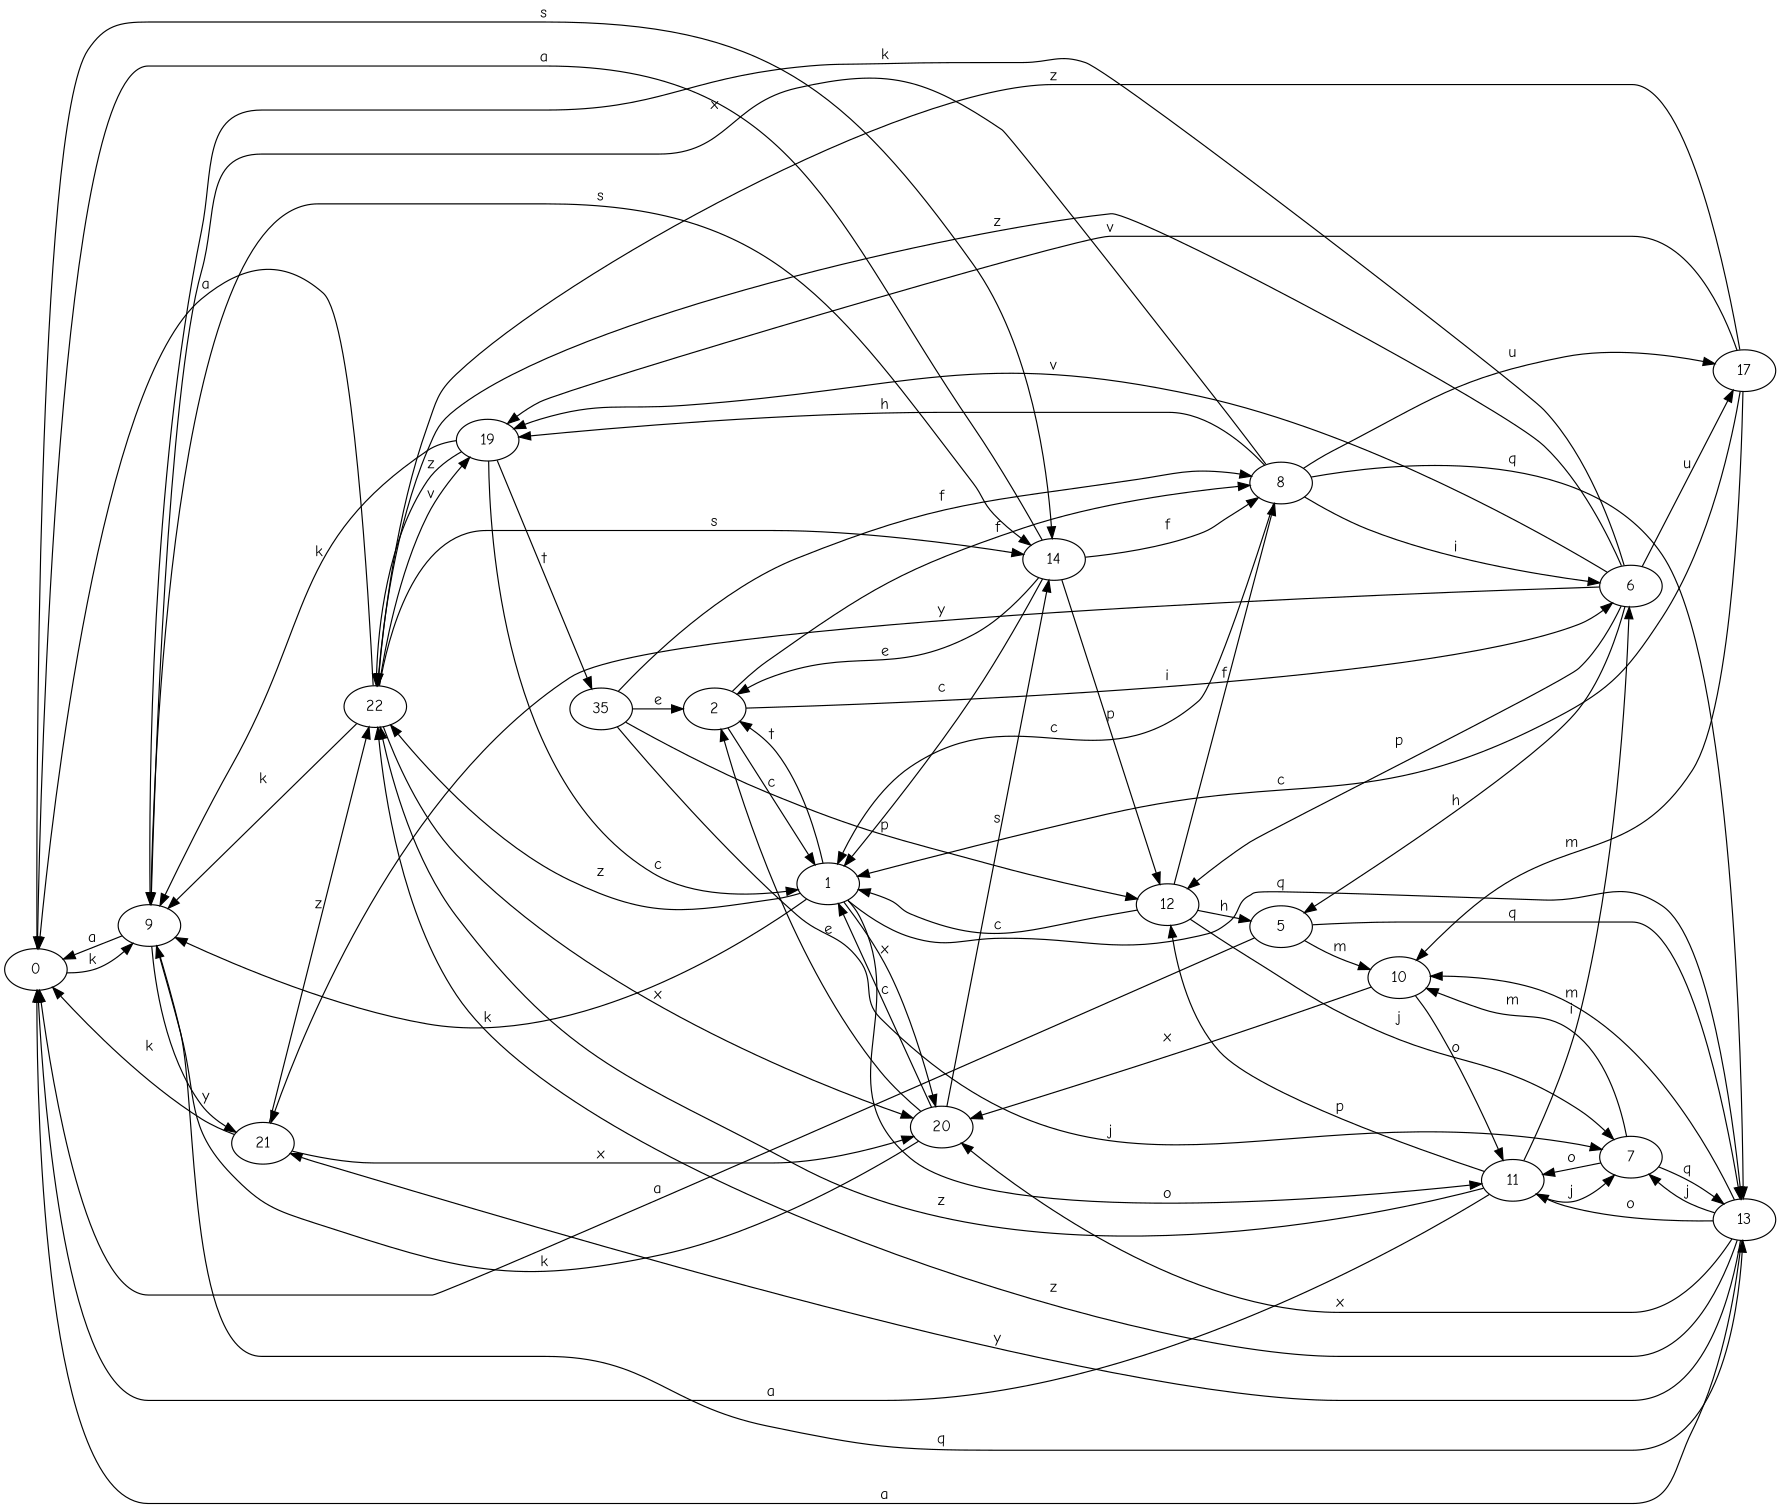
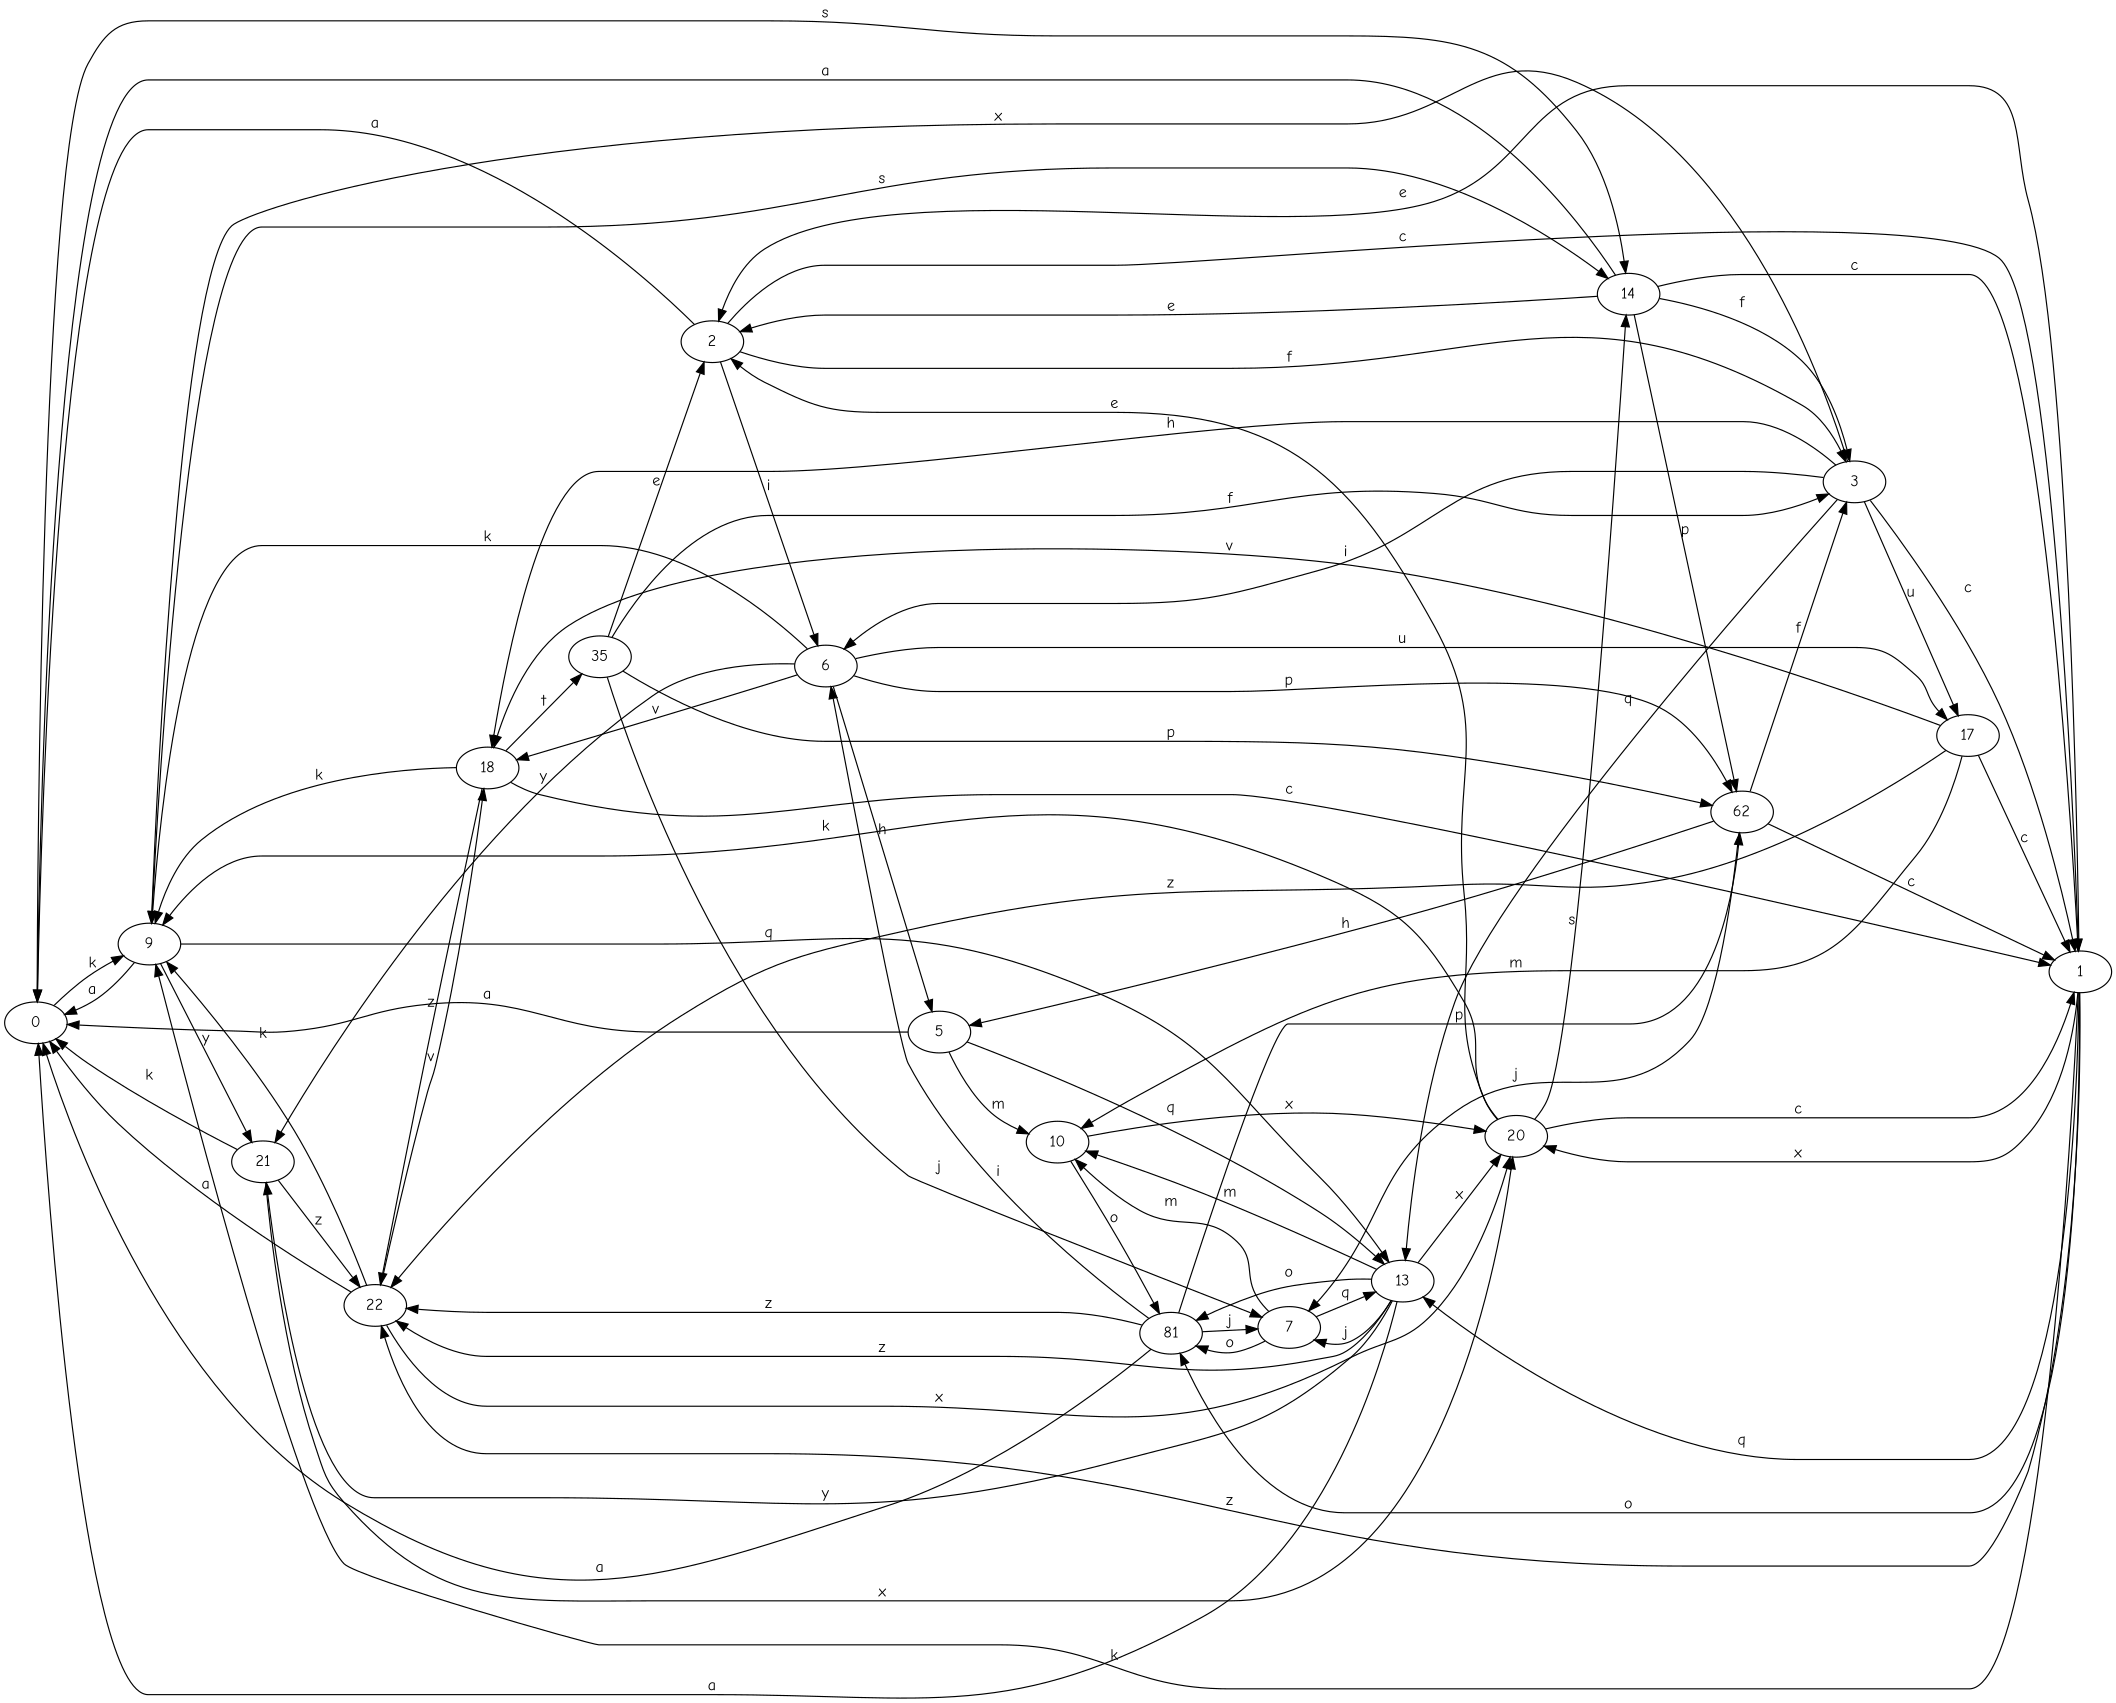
  strict digraph {
    fontname="Comic Neue"
    rankdir=LR
    node [fontname="Comic Neue"]
    edge [fontname="Comic Neue"]
    0
    9
    14
    13
    21
    1
    2
-   3 [label=8]
-   12
-   11
+   3
+   12 [label=62]
+   11 [label=81]
    20
    22
    6
    7
    10
-   19
+   19 [label=18]
    17
    5
    n19 [label=35]
    0 -> 9 [label=k]
    0 -> 14 [label=s]
    9 -> 0 [label=a]
    9 -> 14 [label=s]
    9 -> 13 [label=q]
    9 -> 21 [label=y]
    14 -> 0 [label=a]
    14 -> 1 [label=c]
    14 -> 2 [label=e]
    14 -> 3 [label=f]
    14 -> 12 [label=p]
    13 -> 0 [label=a]
    13 -> 21 [label=y]
    13 -> 11 [label=o]
    13 -> 20 [label=x]
    13 -> 22 [label=z]
    13 -> 7 [label=j]
    13 -> 10 [label=m]
    21 -> 0 [label=k]
    21 -> 20 [label=x]
    21 -> 22 [label=z]
    1 -> 9 [label=k]
    1 -> 13 [label=q]
-   1 -> 2 [label=t]
+   1 -> 2 [label=e]
    1 -> 11 [label=o]
    1 -> 20 [label=x]
    1 -> 22 [label=z]
+   2 -> 0 [label=a]
    2 -> 1 [label=c]
    2 -> 3 [label=f]
    2 -> 6 [label=i]
    3 -> 9 [label=x]
    3 -> 13 [label=q]
    3 -> 1 [label=c]
    3 -> 6 [label=i]
    3 -> 19 [label=h]
    3 -> 17 [label=u]
    12 -> 1 [label=c]
    12 -> 3 [label=f]
    12 -> 7 [label=j]
    12 -> 5 [label=h]
    11 -> 0 [label=a]
    11 -> 12 [label=p]
    11 -> 22 [label=z]
    11 -> 6 [label=i]
    11 -> 7 [label=j]
    20 -> 9 [label=k]
    20 -> 14 [label=s]
    20 -> 1 [label=c]
    20 -> 2 [label=e]
    22 -> 0 [label=a]
    22 -> 9 [label=k]
-   22 -> 14 [label=s]
    22 -> 20 [label=x]
    22 -> 19 [label=v]
    6 -> 9 [label=k]
    6 -> 21 [label=y]
    6 -> 12 [label=p]
-   6 -> 22 [label=z]
    6 -> 19 [label=v]
    6 -> 17 [label=u]
    6 -> 5 [label=h]
    7 -> 13 [label=q]
    7 -> 11 [label=o]
    7 -> 10 [label=m]
    10 -> 11 [label=o]
    10 -> 20 [label=x]
    19 -> 9 [label=k]
    19 -> 1 [label=c]
    19 -> 22 [label=z]
    19 -> n19 [label=t]
    17 -> 1 [label=c]
    17 -> 22 [label=z]
    17 -> 10 [label=m]
    17 -> 19 [label=v]
    5 -> 0 [label=a]
    5 -> 13 [label=q]
    5 -> 10 [label=m]
    n19 -> 2 [label=e]
    n19 -> 3 [label=f]
    n19 -> 12 [label=p]
    n19 -> 7 [label=j]
  }
